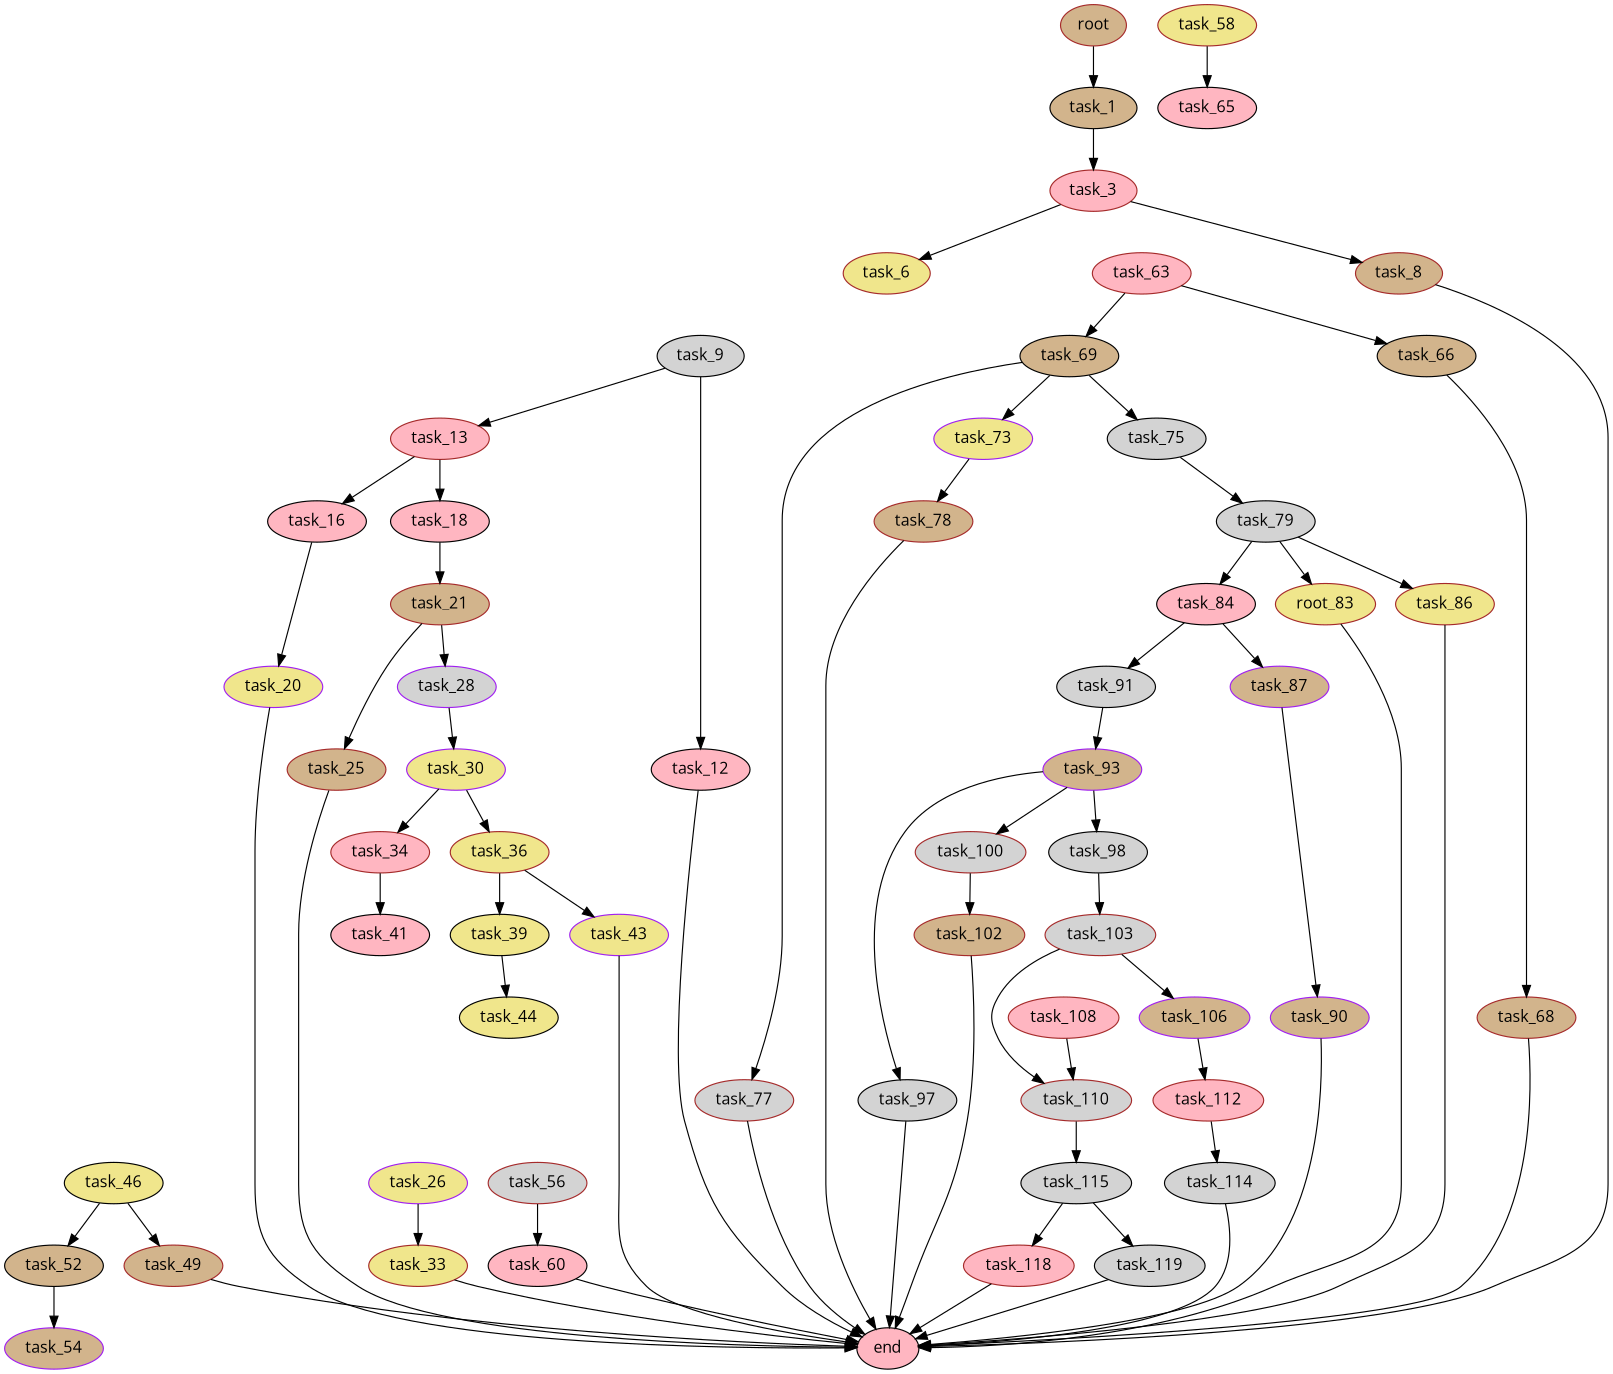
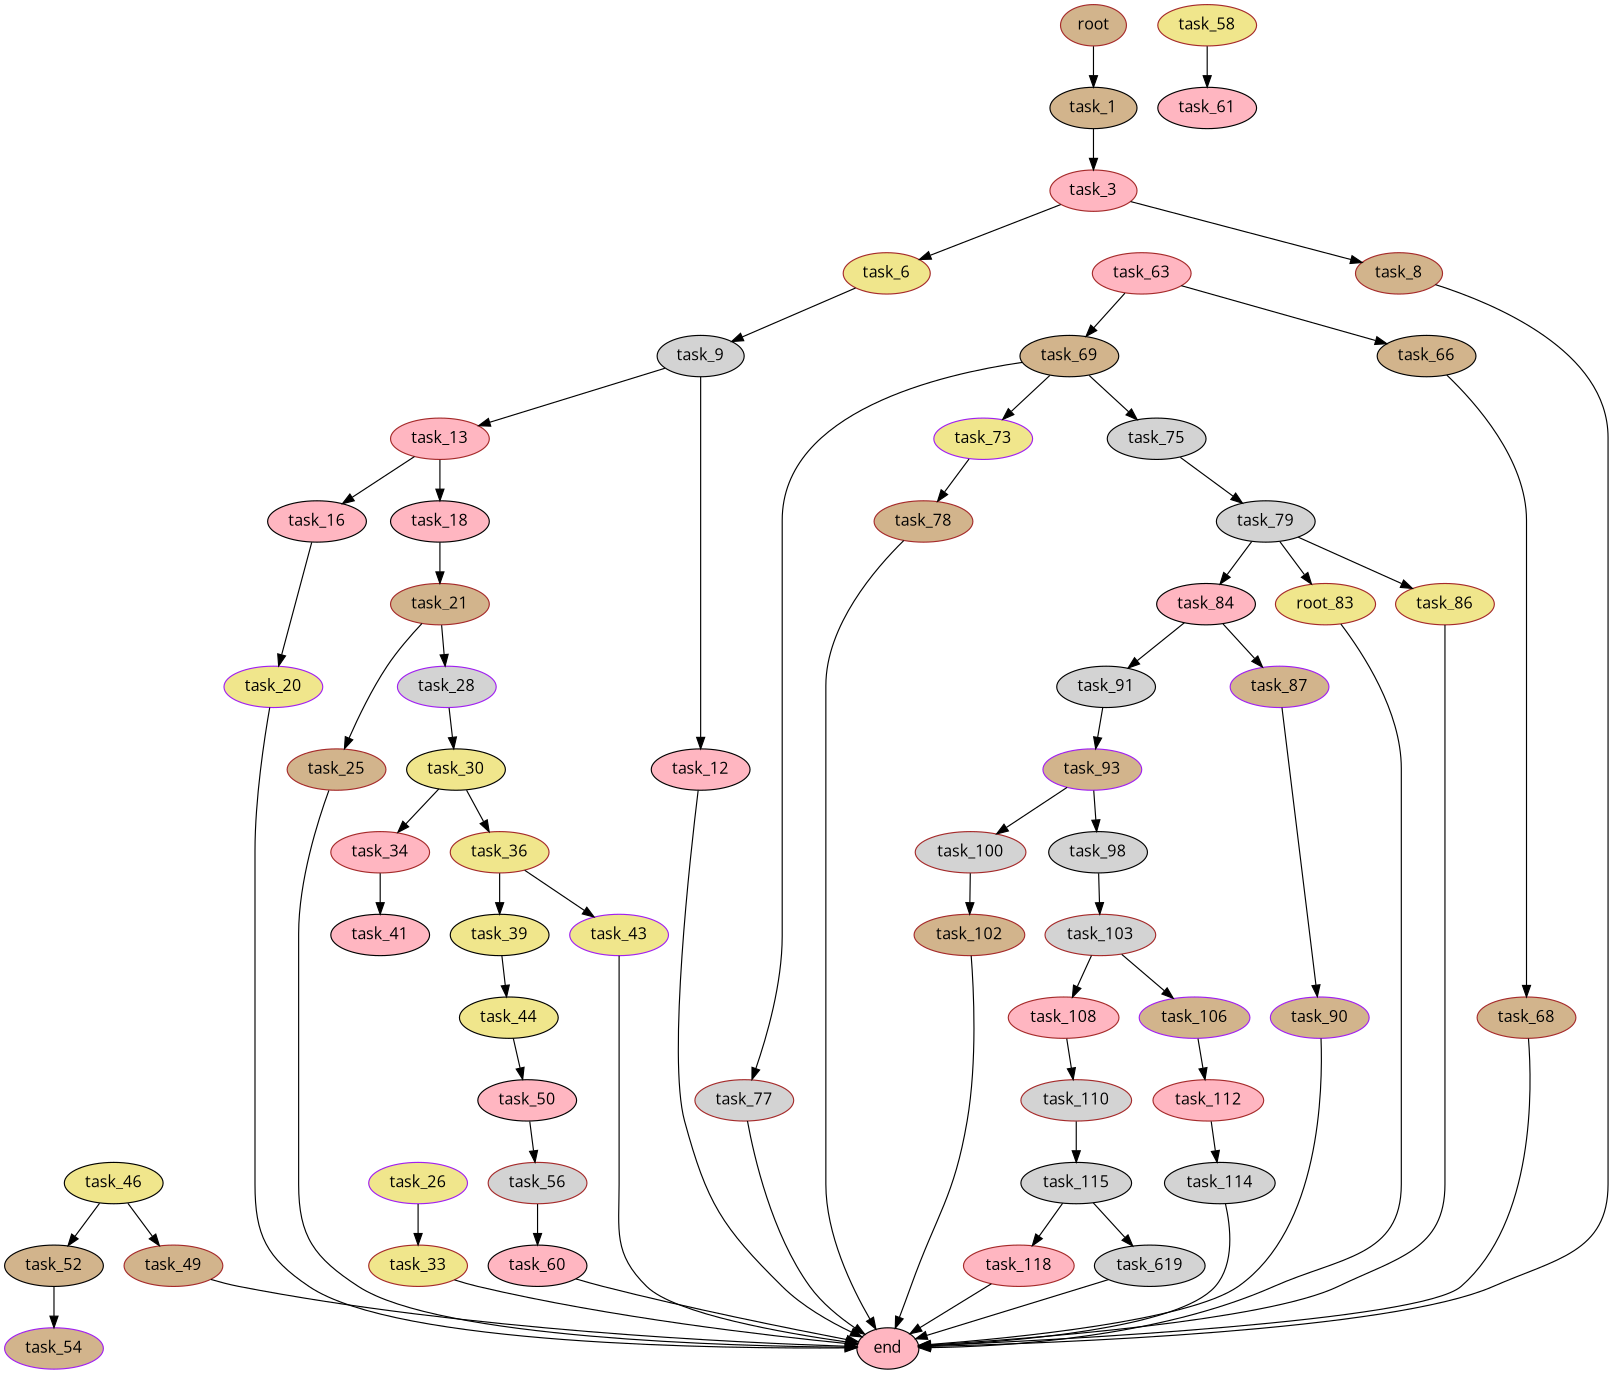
  digraph {
    fontname="Open Sans"
    node [color=brown fillcolor=tan fontname="Open Sans" style=filled]
    edge [fontname="Open Sans"]
    root
    task_1 [color=black]
    task_3 [fillcolor=lightpink]
    task_6 [fillcolor=khaki]
    task_8
    task_9 [color=black fillcolor=lightgrey]
    end [color=black fillcolor=lightpink]
    task_12 [color=black fillcolor=lightpink]
    task_13 [fillcolor=lightpink]
    task_16 [color=black fillcolor=lightpink]
    task_18 [color=black fillcolor=lightpink]
    task_20 [color=purple fillcolor=khaki]
    task_21
    task_25
    task_28 [color=purple fillcolor=lightgrey]
    task_26 [color=purple fillcolor=khaki]
    task_33 [fillcolor=khaki]
-   task_30 [color=purple fillcolor=khaki]
+   task_30 [color=black fillcolor=khaki]
    task_34 [fillcolor=lightpink]
    task_36 [fillcolor=khaki]
    task_41 [color=black fillcolor=lightpink]
    task_39 [color=black fillcolor=khaki]
    task_43 [color=purple fillcolor=khaki]
    task_44 [color=black fillcolor=khaki]
+   task_50 [color=black fillcolor=lightpink]
    task_46 [color=black fillcolor=khaki]
    task_49
    task_52 [color=black]
    task_56 [fillcolor=lightgrey]
    task_54 [color=purple]
    task_60 [color=black fillcolor=lightpink]
    task_58 [fillcolor=khaki]
-   task_61 [color=black fillcolor=lightpink label=task_65]
+   task_61 [color=black fillcolor=lightpink]
    task_63 [fillcolor=lightpink]
    task_66 [color=black]
    task_69 [color=black]
    task_68
    task_73 [color=purple fillcolor=khaki]
    task_75 [color=black fillcolor=lightgrey]
    task_77 [fillcolor=lightgrey]
    task_78
    task_79 [color=black fillcolor=lightgrey]
    n43 [fillcolor=khaki label=root_83]
    task_84 [color=black fillcolor=lightpink]
    task_86 [fillcolor=khaki]
    task_87 [color=purple]
    task_91 [color=black fillcolor=lightgrey]
    task_90 [color=purple]
    task_93 [color=purple]
-   task_97 [color=black fillcolor=lightgrey]
    task_98 [color=black fillcolor=lightgrey]
    task_100 [fillcolor=lightgrey]
    task_103 [fillcolor=lightgrey]
    task_102
    task_106 [color=purple]
    task_108 [fillcolor=lightpink]
    task_112 [fillcolor=lightpink]
    task_110 [fillcolor=lightgrey]
    task_114 [color=black fillcolor=lightgrey]
    task_115 [color=black fillcolor=lightgrey]
    task_118 [fillcolor=lightpink]
-   task_119 [color=black fillcolor=lightgrey]
+   task_119 [color=black fillcolor=lightgrey label=task_619]
    root -> task_1
    task_1 -> task_3
    task_3 -> task_6
    task_3 -> task_8
+   task_6 -> task_9
    task_8 -> end
    task_9 -> task_12
    task_9 -> task_13
    task_12 -> end
    task_13 -> task_16
    task_13 -> task_18
    task_16 -> task_20
    task_18 -> task_21
    task_20 -> end
    task_21 -> task_25
    task_21 -> task_28
    task_25 -> end
    task_28 -> task_30
    task_26 -> task_33
    task_33 -> end
    task_30 -> task_34
    task_30 -> task_36
    task_34 -> task_41
    task_36 -> task_39
    task_36 -> task_43
    task_39 -> task_44
    task_43 -> end
+   task_44 -> task_50
+   task_50 -> task_56
    task_46 -> task_49
    task_46 -> task_52
    task_49 -> end
    task_52 -> task_54
    task_56 -> task_60
    task_60 -> end
    task_58 -> task_61
    task_63 -> task_66
    task_63 -> task_69
    task_66 -> task_68
    task_69 -> task_73
    task_69 -> task_75
    task_69 -> task_77
    task_68 -> end
    task_73 -> task_78
    task_75 -> task_79
    task_77 -> end
    task_78 -> end
    task_79 -> n43
    task_79 -> task_84
    task_79 -> task_86
    n43 -> end
    task_84 -> task_87
    task_84 -> task_91
    task_86 -> end
    task_87 -> task_90
    task_91 -> task_93
    task_90 -> end
-   task_93 -> task_97
    task_93 -> task_98
    task_93 -> task_100
-   task_97 -> end
    task_98 -> task_103
    task_100 -> task_102
    task_103 -> task_106
-   task_103 -> task_110
+   task_103 -> task_108
    task_102 -> end
    task_106 -> task_112
    task_108 -> task_110
    task_112 -> task_114
    task_110 -> task_115
    task_114 -> end
    task_115 -> task_118
    task_115 -> task_119
    task_118 -> end
    task_119 -> end
  }
